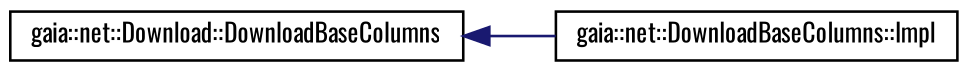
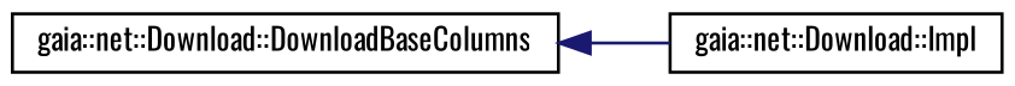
  digraph {
    rankdir=LR
    fontname=Oswald
    node [color=black fillcolor=white fontname=Oswald fontsize=10 shape=record style=filled]
    n1 [height=0.2 label="gaia::net::Download::DownloadBaseColumns" width=0.4]
-   n2 [height=0.2 label="gaia::net::DownloadBaseColumns::Impl" width=0.4]
+   n2 [height=0.2 label="gaia::net::Download::Impl" width=0.4]
    n1 -> n2 [color=midnightblue dir=back fontname=Oswald fontsize=10 labelfontname=Helvetica labelfontsize=10 style=solid]
  }
